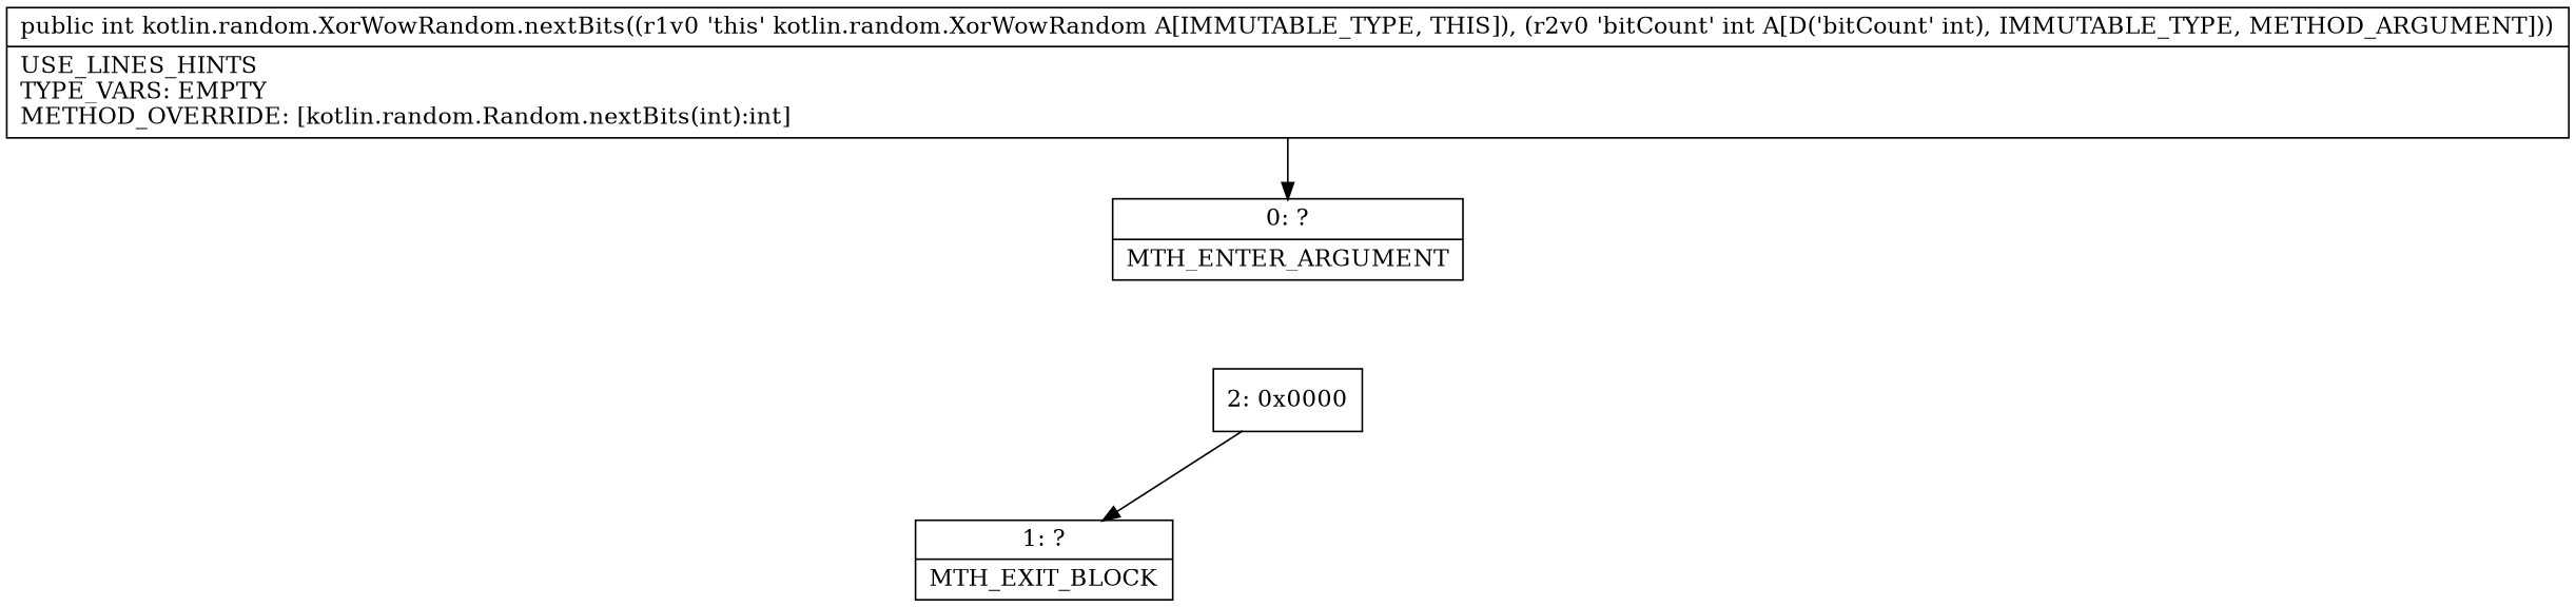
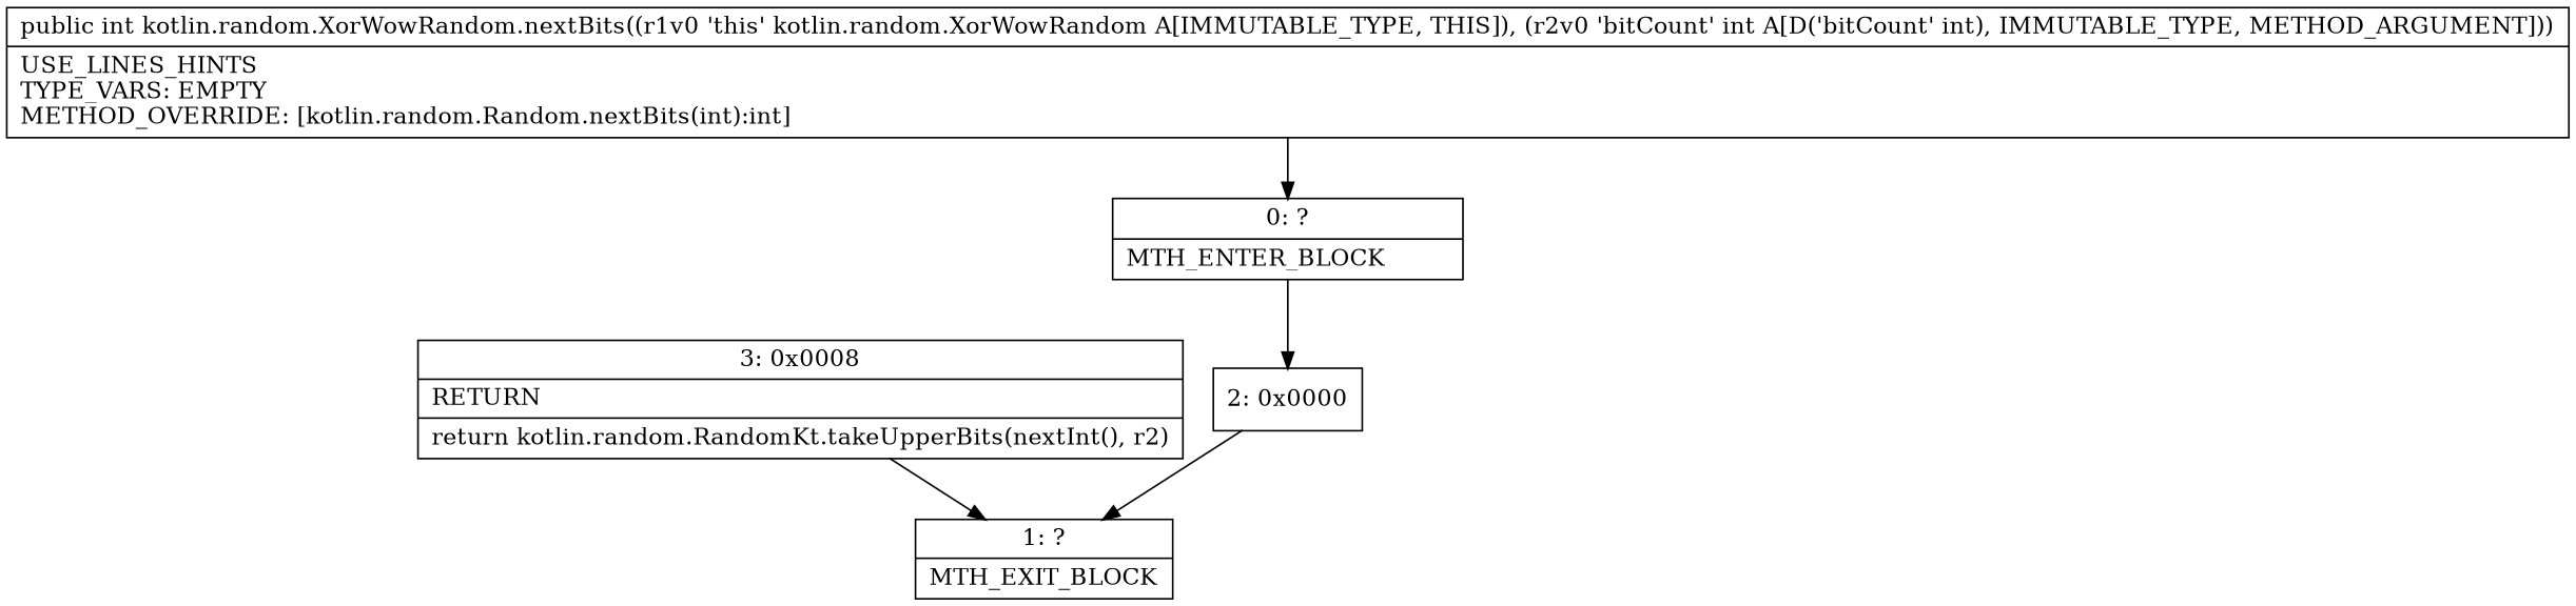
  digraph {
    node [shape=record]
-   n1 [label="{0\:\ ?|MTH_ENTER_ARGUMENT\l}"]
+   n1 [label="{0\:\ ?|MTH_ENTER_BLOCK\l}"]
    n2 [label="{2\:\ 0x0000}"]
    n3 [label="{1\:\ ?|MTH_EXIT_BLOCK\l}"]
+   n4 [label="{3\:\ 0x0008|RETURN\l|return kotlin.random.RandomKt.takeUpperBits(nextInt(), r2)\l}"]
    n5 [label="{public int kotlin.random.XorWowRandom.nextBits((r1v0 'this' kotlin.random.XorWowRandom A[IMMUTABLE_TYPE, THIS]), (r2v0 'bitCount' int A[D('bitCount' int), IMMUTABLE_TYPE, METHOD_ARGUMENT]))  | USE_LINES_HINTS\lTYPE_VARS: EMPTY\lMETHOD_OVERRIDE: [kotlin.random.Random.nextBits(int):int]\l}"]
+   n1 -> n2
    n2 -> n3
+   n4 -> n3
    n5 -> n1
  }
